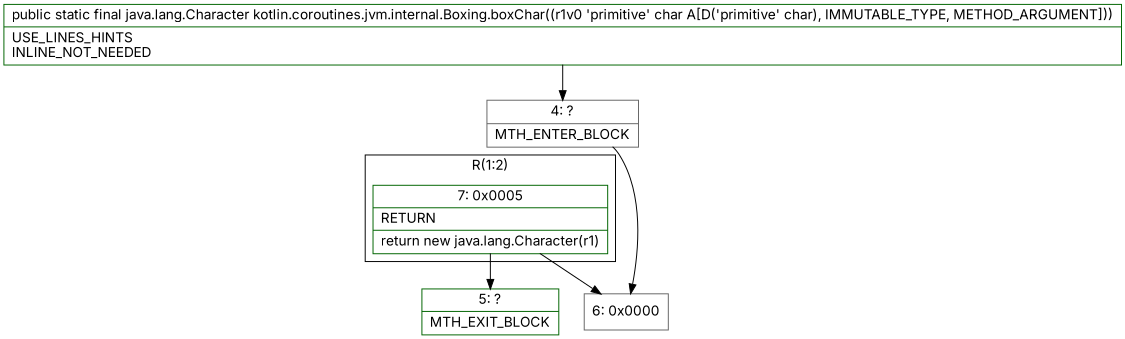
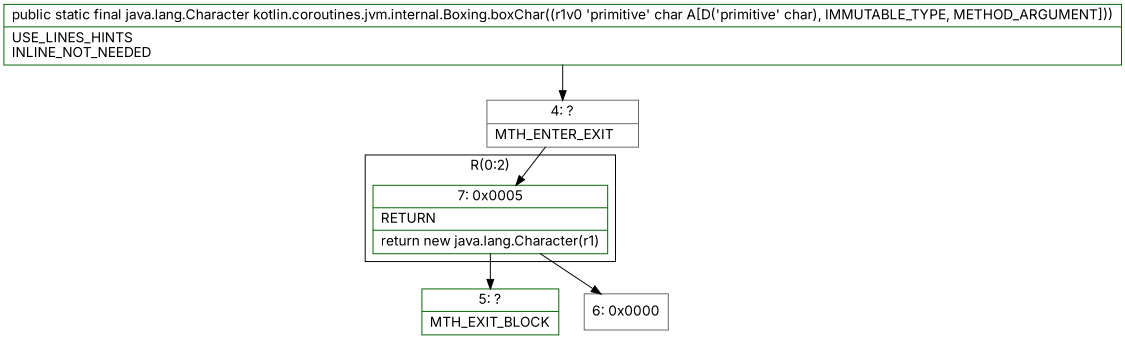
  digraph {
    fontname=Inter
    node [color=darkgreen fontname=Inter shape=record]
    edge [fontname=Inter]
    n1 [label="{7\:\ 0x0005|RETURN\l|return new java.lang.Character(r1)\l}"]
    n2 [label="{5\:\ ?|MTH_EXIT_BLOCK\l}"]
    n3 [color=gray40 label="{6\:\ 0x0000}"]
-   n4 [color=gray40 label="{4\:\ ?|MTH_ENTER_BLOCK\l}"]
+   n4 [color=gray40 label="{4\:\ ?|MTH_ENTER_EXIT\l}"]
    n5 [label="{public static final java.lang.Character kotlin.coroutines.jvm.internal.Boxing.boxChar((r1v0 'primitive' char A[D('primitive' char), IMMUTABLE_TYPE, METHOD_ARGUMENT]))  | USE_LINES_HINTS\lINLINE_NOT_NEEDED\l}"]
    subgraph cluster_1 {
-     label="R(1:2)"
+     label="R(0:2)"
      n1
    }
    n1 -> n2
    n1 -> n3
-   n4 -> n3
+   n4 -> n1
    n5 -> n4
  }
